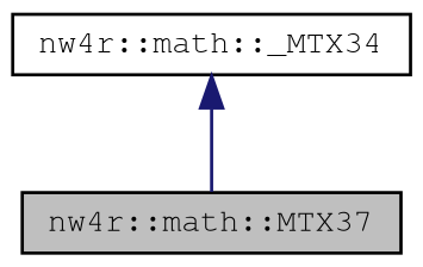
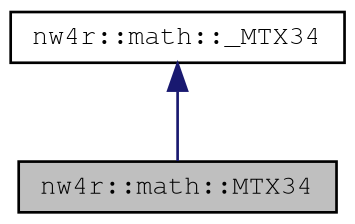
  digraph {
    node [color=black fontname=FreeMono fontsize=10 shape=record style=filled]
-   n1 [fillcolor=grey75 fontcolor=black height=0.2 label="nw4r::math::MTX37" width=0.4]
+   n1 [fillcolor=grey75 fontcolor=black height=0.2 label="nw4r::math::MTX34" width=0.4]
    n2 [fillcolor=white height=0.2 label="nw4r::math::_MTX34" width=0.4]
    n2 -> n1 [color=midnightblue dir=back fontname=FreeMono fontsize=10 labelfontname=FreeMono labelfontsize=10 style=solid]
  }
